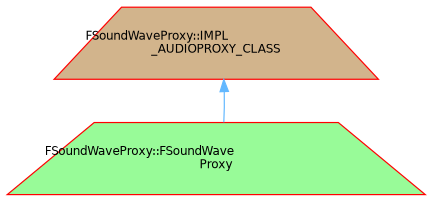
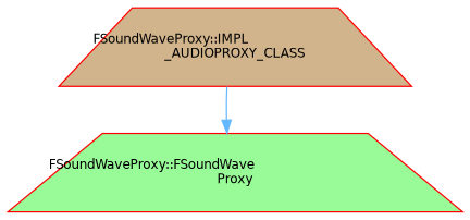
  digraph {
    rankdir=TB
    node [color=red fontname=Helvetica fontsize=10 shape=trapezium style=filled]
    n1 [fillcolor=tan fontcolor=black height=0.2 label="FSoundWaveProxy::IMPL\l_AUDIOPROXY_CLASS" width=0.4]
    n2 [fillcolor=palegreen height=0.2 label="FSoundWaveProxy::FSoundWave\lProxy" width=0.4]
-   n2 -> n1 [color=steelblue1 fontname=Helvetica fontsize=10 labelfontname=Helvetica labelfontsize=10 style=solid]
+   n1 -> n2 [color=steelblue1 fontname=Helvetica fontsize=10 labelfontname=Helvetica labelfontsize=10 style=solid]
  }
